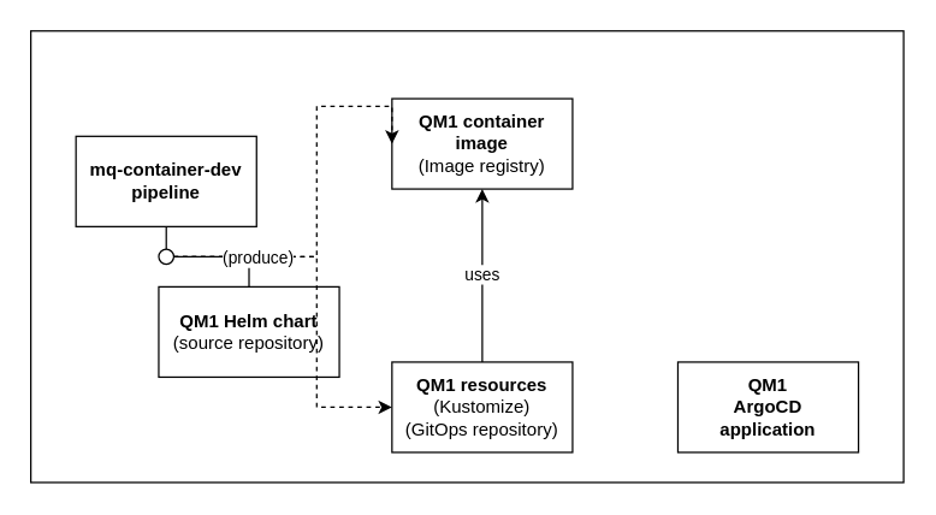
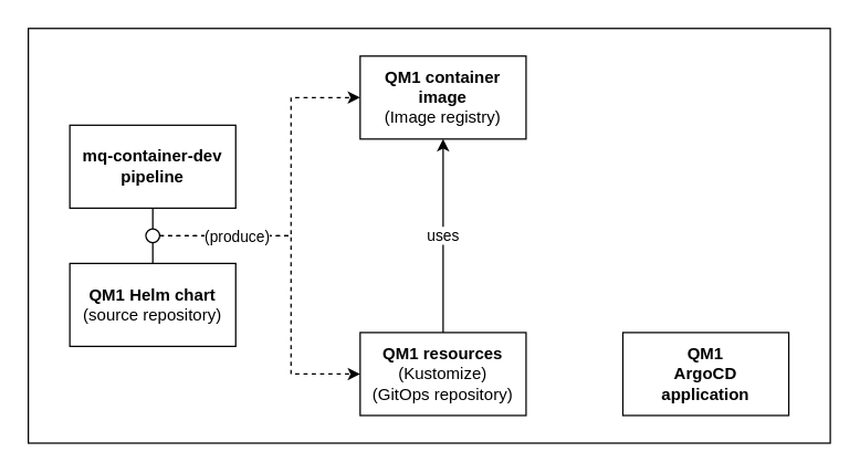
  <mxCell id="0" />
  <mxCell id="1" parent="0" />
  <mxCell id="2" value="" style="rounded=0;whiteSpace=wrap;html=1;" parent="1" vertex="1"><mxGeometry x="20" y="20" width="580" height="300" as="geometry" /></mxCell>
- <mxCell id="3" value="&lt;b&gt;QM1 container &lt;/b&gt;&lt;br&gt;&lt;b&gt;image&lt;/b&gt;&lt;br&gt;(Image registry)" style="rounded=0;whiteSpace=wrap;html=1;" parent="1" vertex="1"><mxGeometry x="260" y="65" width="120" height="60" as="geometry" /></mxCell>
+ <mxCell id="3" value="&lt;b&gt;QM1 container &lt;/b&gt;&lt;br&gt;&lt;b&gt;image&lt;/b&gt;&lt;br&gt;(Image registry)" style="rounded=0;whiteSpace=wrap;html=1;" parent="1" vertex="1"><mxGeometry x="260" y="40" width="120" height="60" as="geometry" /></mxCell>
  <mxCell id="4" value="&lt;b&gt;QM1&lt;br&gt;ArgoCD &lt;br&gt;application&lt;/b&gt;" style="rounded=0;whiteSpace=wrap;html=1;" parent="1" vertex="1"><mxGeometry x="450" y="240" width="120" height="60" as="geometry" /></mxCell>
  <mxCell id="5" value="&lt;b&gt;QM1 resources&lt;br&gt;&lt;/b&gt;(Kustomize)&lt;br&gt;(GitOps repository)" style="rounded=0;whiteSpace=wrap;html=1;" parent="1" vertex="1"><mxGeometry x="260" y="240" width="120" height="60" as="geometry" /></mxCell>
  <mxCell id="6" value="uses" style="edgeStyle=orthogonalEdgeStyle;rounded=0;orthogonalLoop=1;jettySize=auto;html=1;exitX=0.5;exitY=0;exitDx=0;exitDy=0;" parent="1" source="5" target="3" edge="1"><mxGeometry relative="1" as="geometry"><Array as="points" /><mxPoint x="320" y="140" as="sourcePoint" /></mxGeometry></mxCell>
  <mxCell id="7" style="edgeStyle=orthogonalEdgeStyle;rounded=0;orthogonalLoop=1;jettySize=auto;html=1;entryX=0.5;entryY=1;entryDx=0;entryDy=0;endArrow=none;endFill=0;" parent="1" source="8" target="9" edge="1"><mxGeometry relative="1" as="geometry" /></mxCell>
- <mxCell id="8" value="&lt;b&gt;QM1 Helm chart&lt;/b&gt;&lt;br&gt;(source repository)" style="rounded=0;whiteSpace=wrap;html=1;" parent="1" vertex="1"><mxGeometry x="105" y="190" width="120" height="60" as="geometry" /></mxCell>
+ <mxCell id="8" value="&lt;b&gt;QM1 Helm chart&lt;/b&gt;&lt;br&gt;(source repository)" style="rounded=0;whiteSpace=wrap;html=1;" parent="1" vertex="1"><mxGeometry x="50" y="190" width="120" height="60" as="geometry" /></mxCell>
  <mxCell id="9" value="&lt;b&gt;mq-container-dev pipeline&lt;/b&gt;" style="rounded=0;whiteSpace=wrap;html=1;" parent="1" vertex="1"><mxGeometry x="50" y="90" width="120" height="60" as="geometry" /></mxCell>
  <mxCell id="10" value="" style="ellipse;whiteSpace=wrap;html=1;aspect=fixed;" parent="1" vertex="1"><mxGeometry x="105" y="165" width="10" height="10" as="geometry" /></mxCell>
  <mxCell id="11" style="edgeStyle=orthogonalEdgeStyle;rounded=0;orthogonalLoop=1;jettySize=auto;html=1;exitX=1;exitY=0.5;exitDx=0;exitDy=0;entryX=0;entryY=0.5;entryDx=0;entryDy=0;endArrow=classic;endFill=1;dashed=1;" parent="1" source="10" target="5" edge="1"><mxGeometry relative="1" as="geometry"><mxPoint x="125" y="180" as="sourcePoint" /><mxPoint x="210" y="180" as="targetPoint" /><Array as="points"><mxPoint x="210" y="170" /><mxPoint x="210" y="270" /></Array></mxGeometry></mxCell>
  <mxCell id="12" style="edgeStyle=orthogonalEdgeStyle;rounded=0;orthogonalLoop=1;jettySize=auto;html=1;exitX=1;exitY=0.5;exitDx=0;exitDy=0;entryX=0;entryY=0.5;entryDx=0;entryDy=0;endArrow=classic;endFill=1;dashed=1;" parent="1" source="10" target="3" edge="1"><mxGeometry relative="1" as="geometry"><mxPoint x="125" y="180" as="sourcePoint" /><mxPoint x="210" y="280" as="targetPoint" /><Array as="points"><mxPoint x="210" y="170" /><mxPoint x="210" y="70" /></Array></mxGeometry></mxCell>
  <mxCell id="13" value="(produce)" style="edgeLabel;html=1;align=center;verticalAlign=middle;resizable=0;points=[];" vertex="1" connectable="0" parent="1"><mxGeometry x="170" y="170" as="geometry" /></mxCell>
